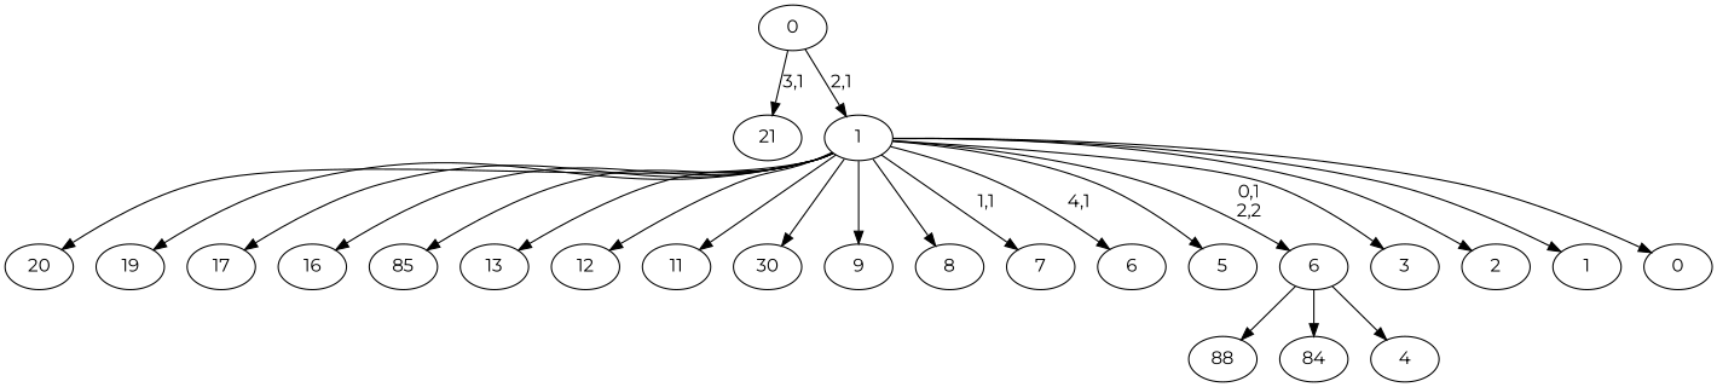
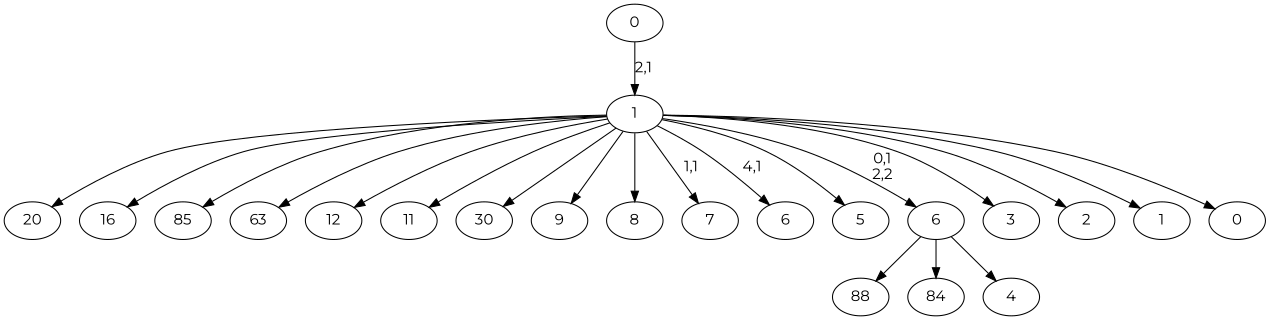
  digraph {
    fontname=Montserrat
    node [fontname=Montserrat]
    edge [fontname=Montserrat]
-   n1 [label=21]
    n2 [label=20]
-   n3 [label=19]
    n4 [label=88]
-   n5 [label=17]
    n6 [label=16]
    n7 [label=85]
    n8 [label=84]
-   n9 [label=13]
+   n9 [label=63]
    n10 [label=12]
    n11 [label=11]
    n12 [label=30]
    n13 [label=9]
    n14 [label=8]
    n15 [label=7]
    n16 [label=6]
    n17 [label=5]
    n18 [label=4]
    6
    n20 [label=3]
    n21 [label=2]
    n22 [label=1]
    n23 [label=0]
    1
    0
    6 -> n4
    6 -> n8
    6 -> n18
    1 -> n2
-   1 -> n3
-   1 -> n5
    1 -> n6
    1 -> n7
    1 -> n9
    1 -> n10
    1 -> n11
    1 -> n12
    1 -> n13
    1 -> n14
    1 -> n15 [label="1,1"]
    1 -> n16 [label="4,1"]
    1 -> n17
    1 -> 6 [label="0,1\n2,2"]
    1 -> n20
    1 -> n21
    1 -> n22
    1 -> n23
-   0 -> n1 [label="3,1"]
    0 -> 1 [label="2,1"]
  }
